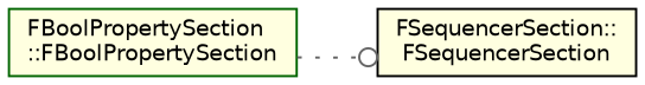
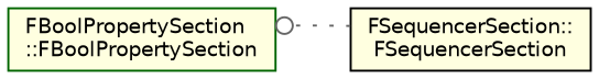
  digraph {
    rankdir=LR
    node [fillcolor=lightyellow fontname=Helvetica fontsize=10 shape=box style=filled]
    n1 [color=darkgreen fontcolor=black height=0.2 label="FBoolPropertySection\l::FBoolPropertySection" width=0.4]
    n2 [color=black height=0.2 label="FSequencerSection::\lFSequencerSection" width=0.4]
-   n1 -> n2 [color=gray40 fontname=Helvetica fontsize=10 labelfontname=Helvetica labelfontsize=10 style=dotted arrowhead=odot]
+   n2 -> n1 [color=gray40 fontname=Helvetica fontsize=10 labelfontname=Helvetica labelfontsize=10 style=dotted arrowhead=odot]
  }
